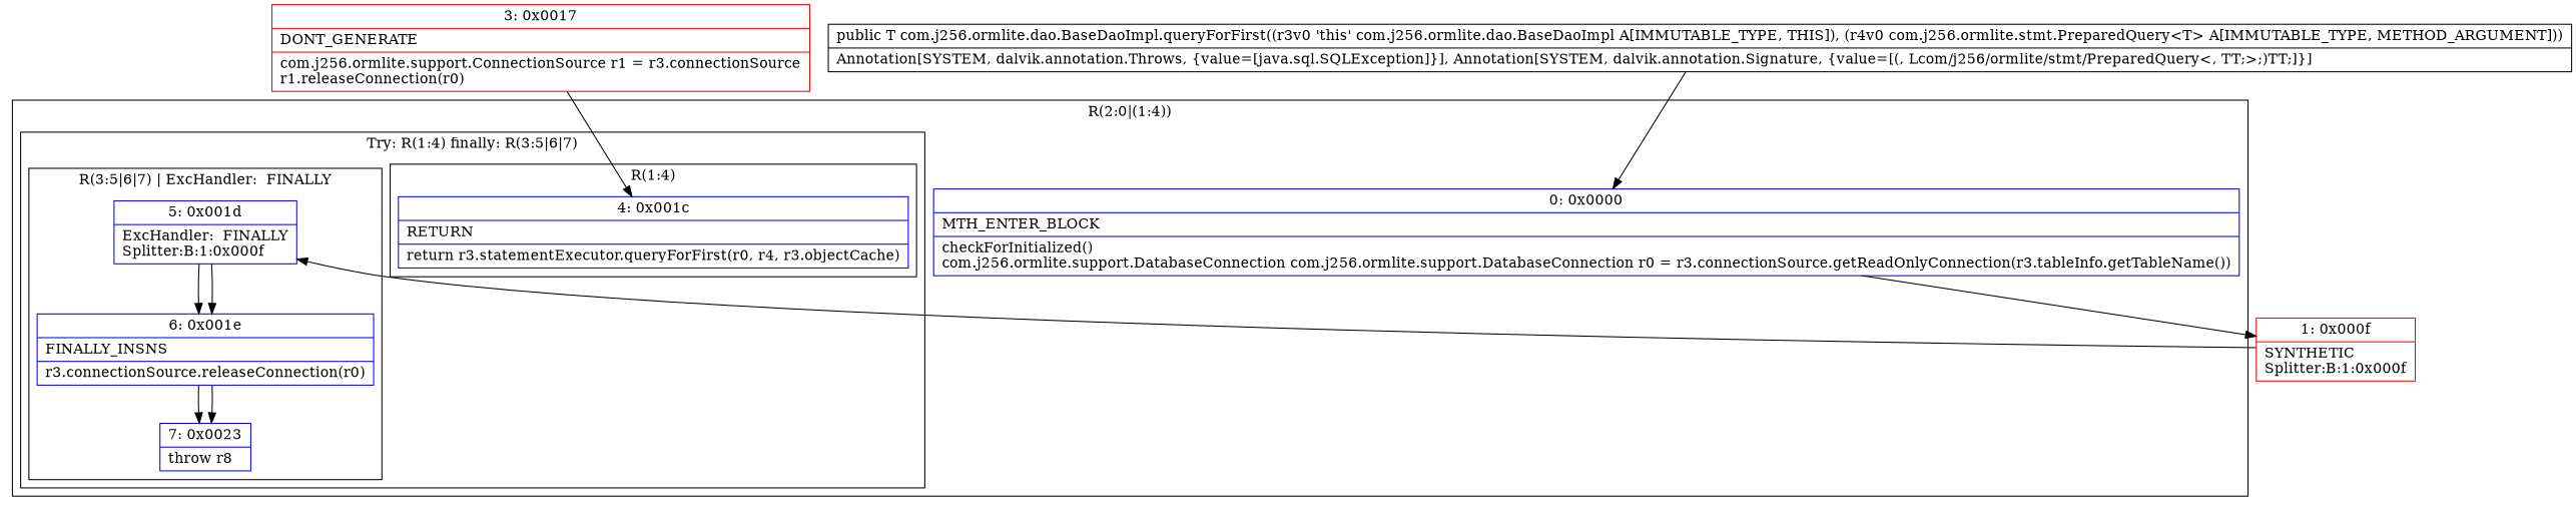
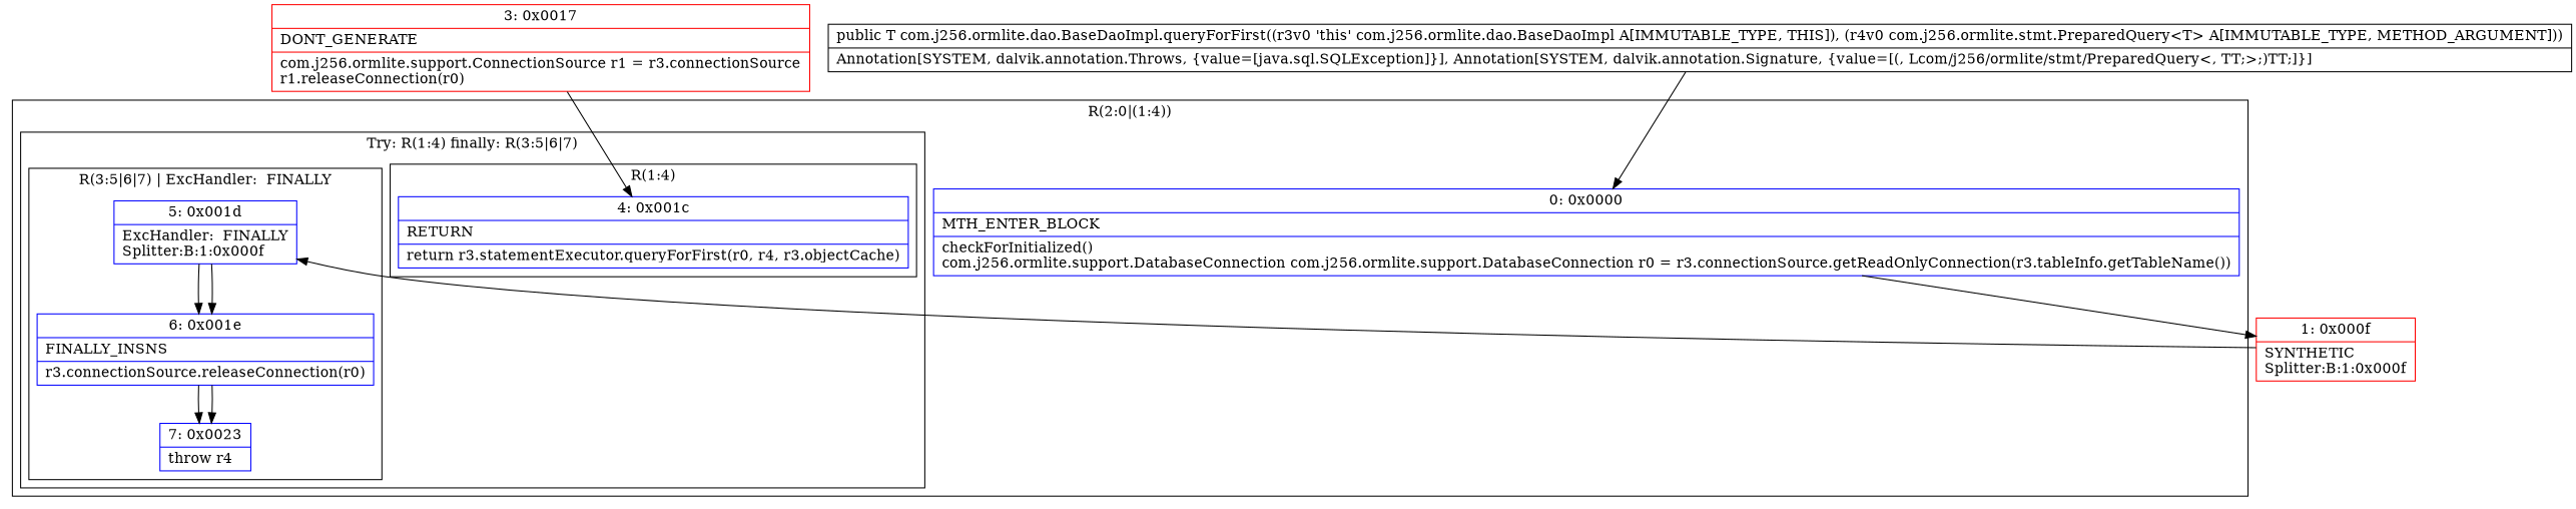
  digraph {
    node [color=blue shape=record]
    n1 [label="{4\:\ 0x001c|RETURN\l|return r3.statementExecutor.queryForFirst(r0, r4, r3.objectCache)\l}"]
    n2 [label="{5\:\ 0x001d|ExcHandler:  FINALLY\lSplitter:B:1:0x000f\l}"]
    n3 [label="{6\:\ 0x001e|FINALLY_INSNS\l|r3.connectionSource.releaseConnection(r0)\l}"]
-   n4 [label="{7\:\ 0x0023|throw r8\l}"]
+   n4 [label="{7\:\ 0x0023|throw r4\l}"]
    n5 [label="{0\:\ 0x0000|MTH_ENTER_BLOCK\l|checkForInitialized()\lcom.j256.ormlite.support.DatabaseConnection com.j256.ormlite.support.DatabaseConnection r0 = r3.connectionSource.getReadOnlyConnection(r3.tableInfo.getTableName())\l}"]
    n6 [color=red label="{1\:\ 0x000f|SYNTHETIC\lSplitter:B:1:0x000f\l}"]
    n7 [color=red label="{3\:\ 0x0017|DONT_GENERATE\l|com.j256.ormlite.support.ConnectionSource r1 = r3.connectionSource\lr1.releaseConnection(r0)\l}"]
    n8 [label="{public T com.j256.ormlite.dao.BaseDaoImpl.queryForFirst((r3v0 'this' com.j256.ormlite.dao.BaseDaoImpl A[IMMUTABLE_TYPE, THIS]), (r4v0 com.j256.ormlite.stmt.PreparedQuery\<T\> A[IMMUTABLE_TYPE, METHOD_ARGUMENT]))  | Annotation[SYSTEM, dalvik.annotation.Throws, \{value=[java.sql.SQLException]\}], Annotation[SYSTEM, dalvik.annotation.Signature, \{value=[(, Lcom\/j256\/ormlite\/stmt\/PreparedQuery\<, TT;\>;)TT;]\}]\l}" color=""]
    subgraph cluster_1 {
      label="R(2:0|(1:4))"
      n5
      subgraph cluster_2 {
        label="Try: R(1:4) finally: R(3:5|6|7)"
        subgraph cluster_3 {
          label="R(1:4)"
          n1
        }
        subgraph cluster_4 {
          label="R(3:5|6|7) | ExcHandler:  FINALLY\l"
          n2
          n3
          n4
        }
      }
    }
    subgraph cluster_5 {
      label="R(3:5|6|7) | ExcHandler:  FINALLY\l"
    }
    n2 -> n3
    n2 -> n3
    n3 -> n4
    n3 -> n4
    n5 -> n6
    n6 -> n2
    n7 -> n1
    n8 -> n5
  }
